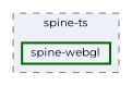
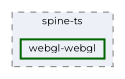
  digraph {
    compound=true
    fontname=Montserrat
-   n1 [color=darkgreen fillcolor="#edf0f7" fontname=Montserrat fontsize=10 height=0.2 label="spine-webgl" shape=box style="filled,bold" width=0.4]
+   n1 [color=darkgreen fillcolor="#edf0f7" fontname=Montserrat fontsize=10 height=0.2 label="webgl-webgl" shape=box style="filled,bold" width=0.4]
    subgraph cluster_1 {
      bgcolor="#edf0f7"
      fontsize=10
      label="spine-ts"
      pencolor=grey50
      style="filled,dashed"
      n1
    }
  }
